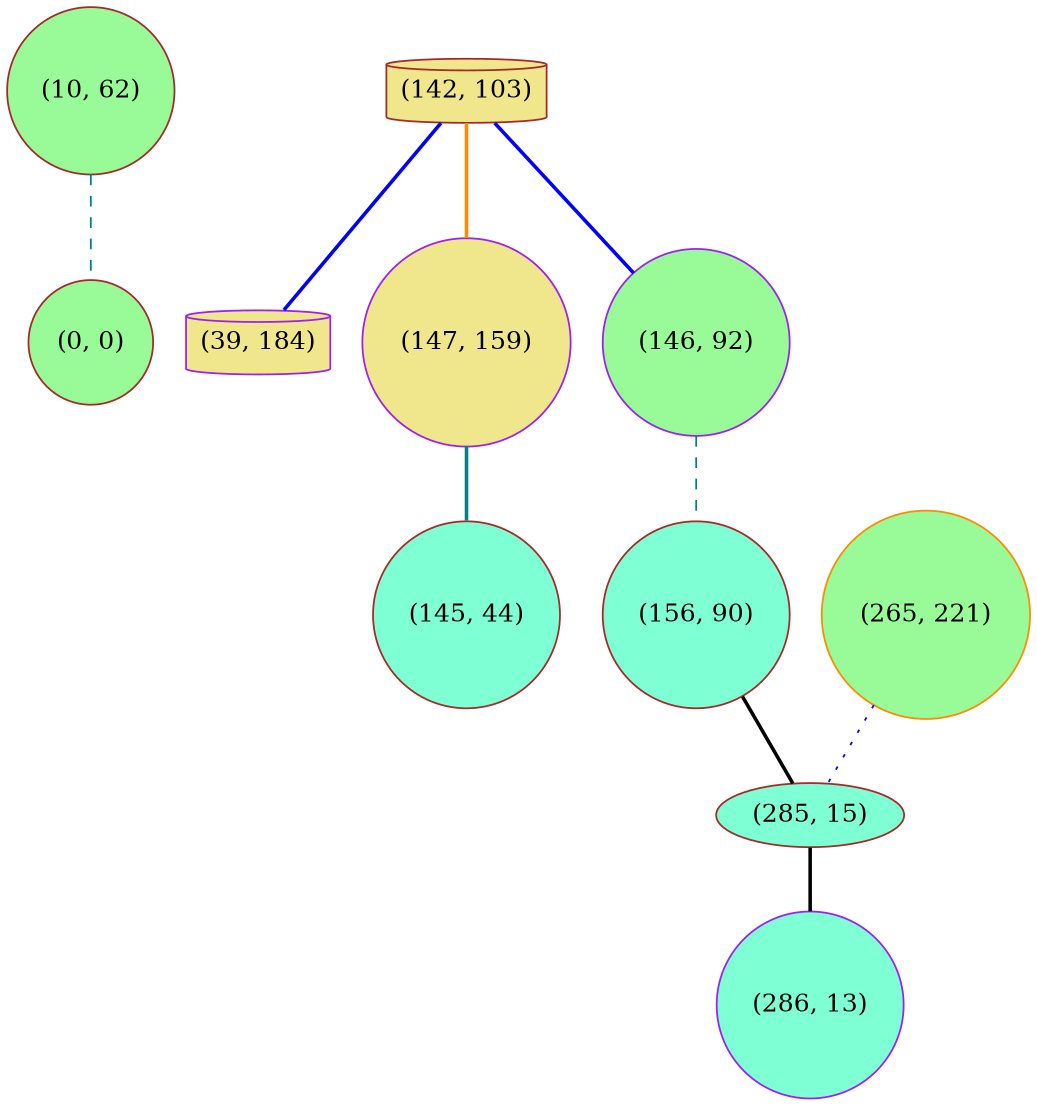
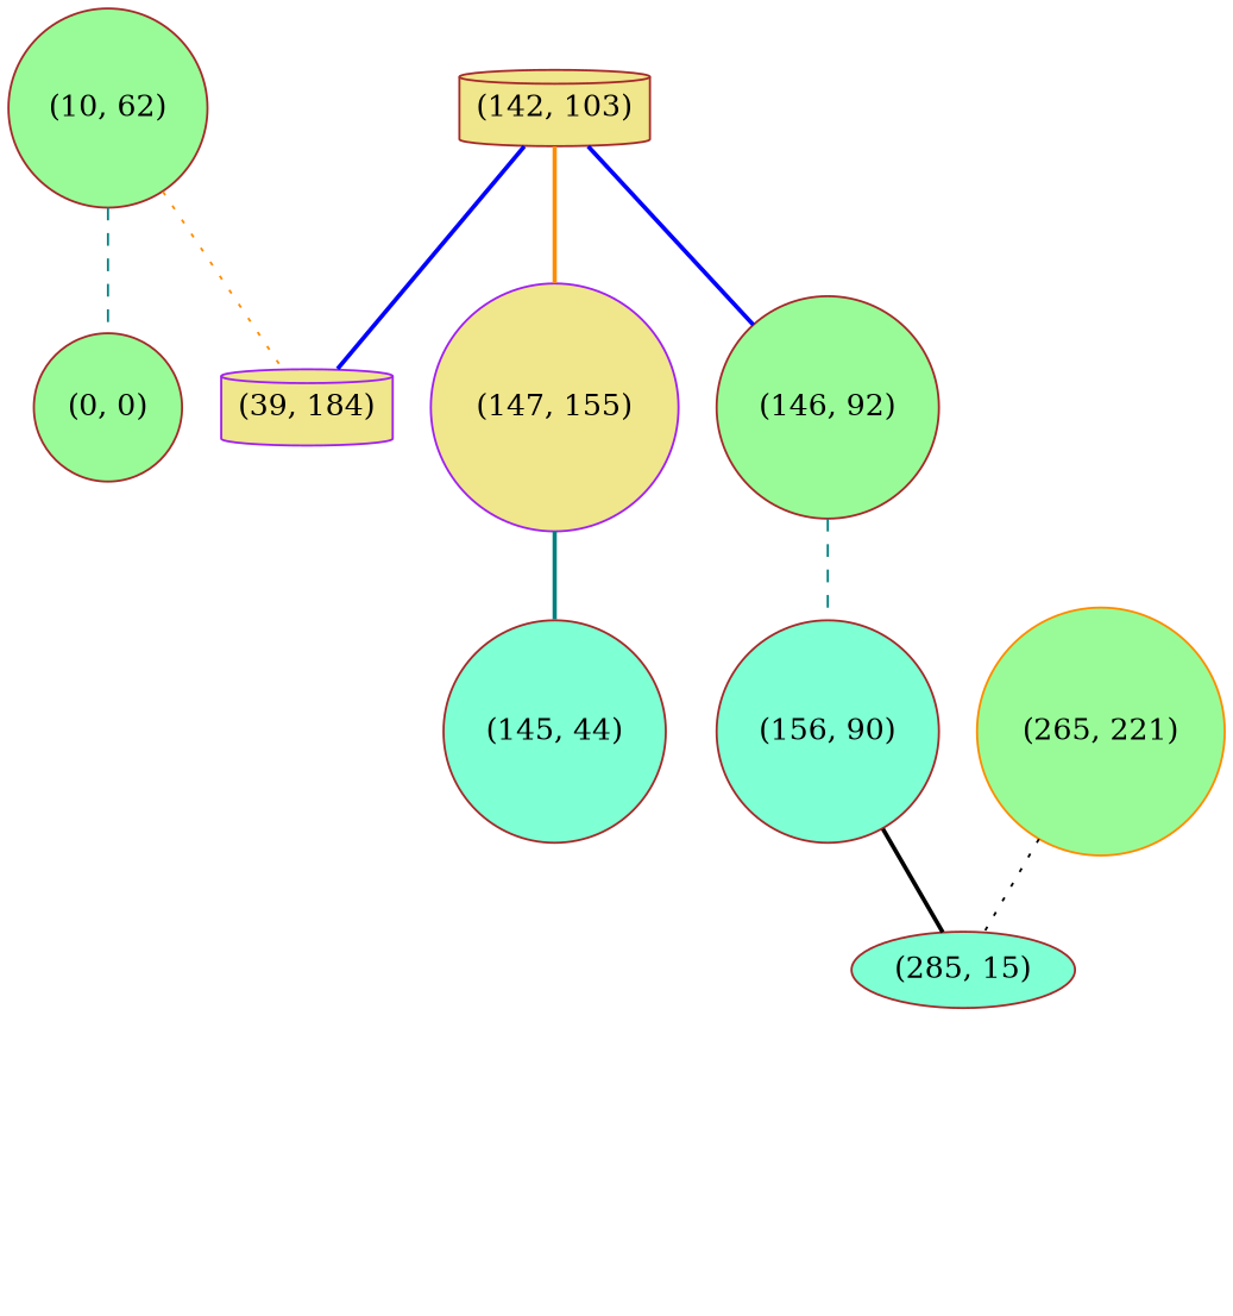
  graph {
    node [color=brown fillcolor=palegreen shape=circle style=filled]
    edge [color=teal style=bold weight=1]
    n1 [color=purple fillcolor=khaki label="(39, 184)" shape=cylinder]
    "(10, 62)"
    "(0, 0)"
    "(142, 103)" [fillcolor=khaki shape=cylinder]
-   "(147, 155)" [color=purple fillcolor=khaki label="(147, 159)"]
-   "(146, 92)" [color=purple]
+   "(147, 155)" [color=purple fillcolor=khaki]
+   "(146, 92)"
    "(145, 44)" [fillcolor=aquamarine]
    "(156, 90)" [fillcolor=aquamarine]
    "(265, 221)" [color=darkorange]
    "(285, 15)" [fillcolor=aquamarine shape=ellipse]
-   "(286, 13)" [color=purple fillcolor=aquamarine]
+   "(10, 62)" -- n1 [color=darkorange style=dotted]
    "(10, 62)" -- "(0, 0)" [style=dashed weight=4]
    "(142, 103)" -- n1 [color=blue]
    "(142, 103)" -- "(147, 155)" [color=darkorange]
    "(142, 103)" -- "(146, 92)" [color=blue]
    "(147, 155)" -- "(145, 44)"
    "(146, 92)" -- "(156, 90)" [style=dashed]
    "(156, 90)" -- "(285, 15)" [color=black]
-   "(265, 221)" -- "(285, 15)" [color=blue style=dotted]
-   "(285, 15)" -- "(286, 13)" [color=black]
+   "(265, 221)" -- "(285, 15)" [color=black style=dotted]
  }
